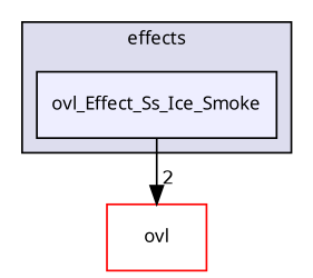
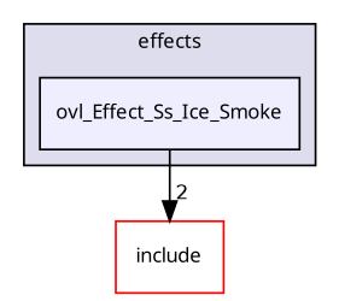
  digraph {
    compound=true
    fontname="Noto Sans"
    node [fontname="Noto Sans" fontsize=10 shape=box style=filled]
    n1 [fillcolor="#eeeeff" label=ovl_Effect_Ss_Ice_Smoke pencolor=black]
-   n2 [color=red fillcolor=white label=ovl]
+   n2 [color=red fillcolor=white label=include]
    subgraph cluster_1 {
      bgcolor="#ddddee"
      fontsize=10
      label=effects
      pencolor=black
      n1
    }
    n1 -> n2 [headlabel=2 labeldistance=1.5 labelfontname=Helvetica labelfontsize=10 fontname="Noto Sans"]
  }
